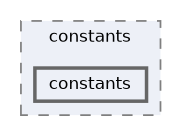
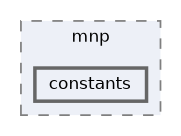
  digraph {
    compound=true
    n1 [color=gray40 fillcolor="#edf0f7" fontname=Helvetica fontsize=10 height=0.2 label=constants shape=box style="filled,bold" width=0.4]
    subgraph cluster_1 {
      bgcolor="#edf0f7"
      fontname=Helvetica
      fontsize=10
-     label=constants
+     label=mnp
      pencolor=grey50
      style="filled,dashed"
      n1
    }
  }
